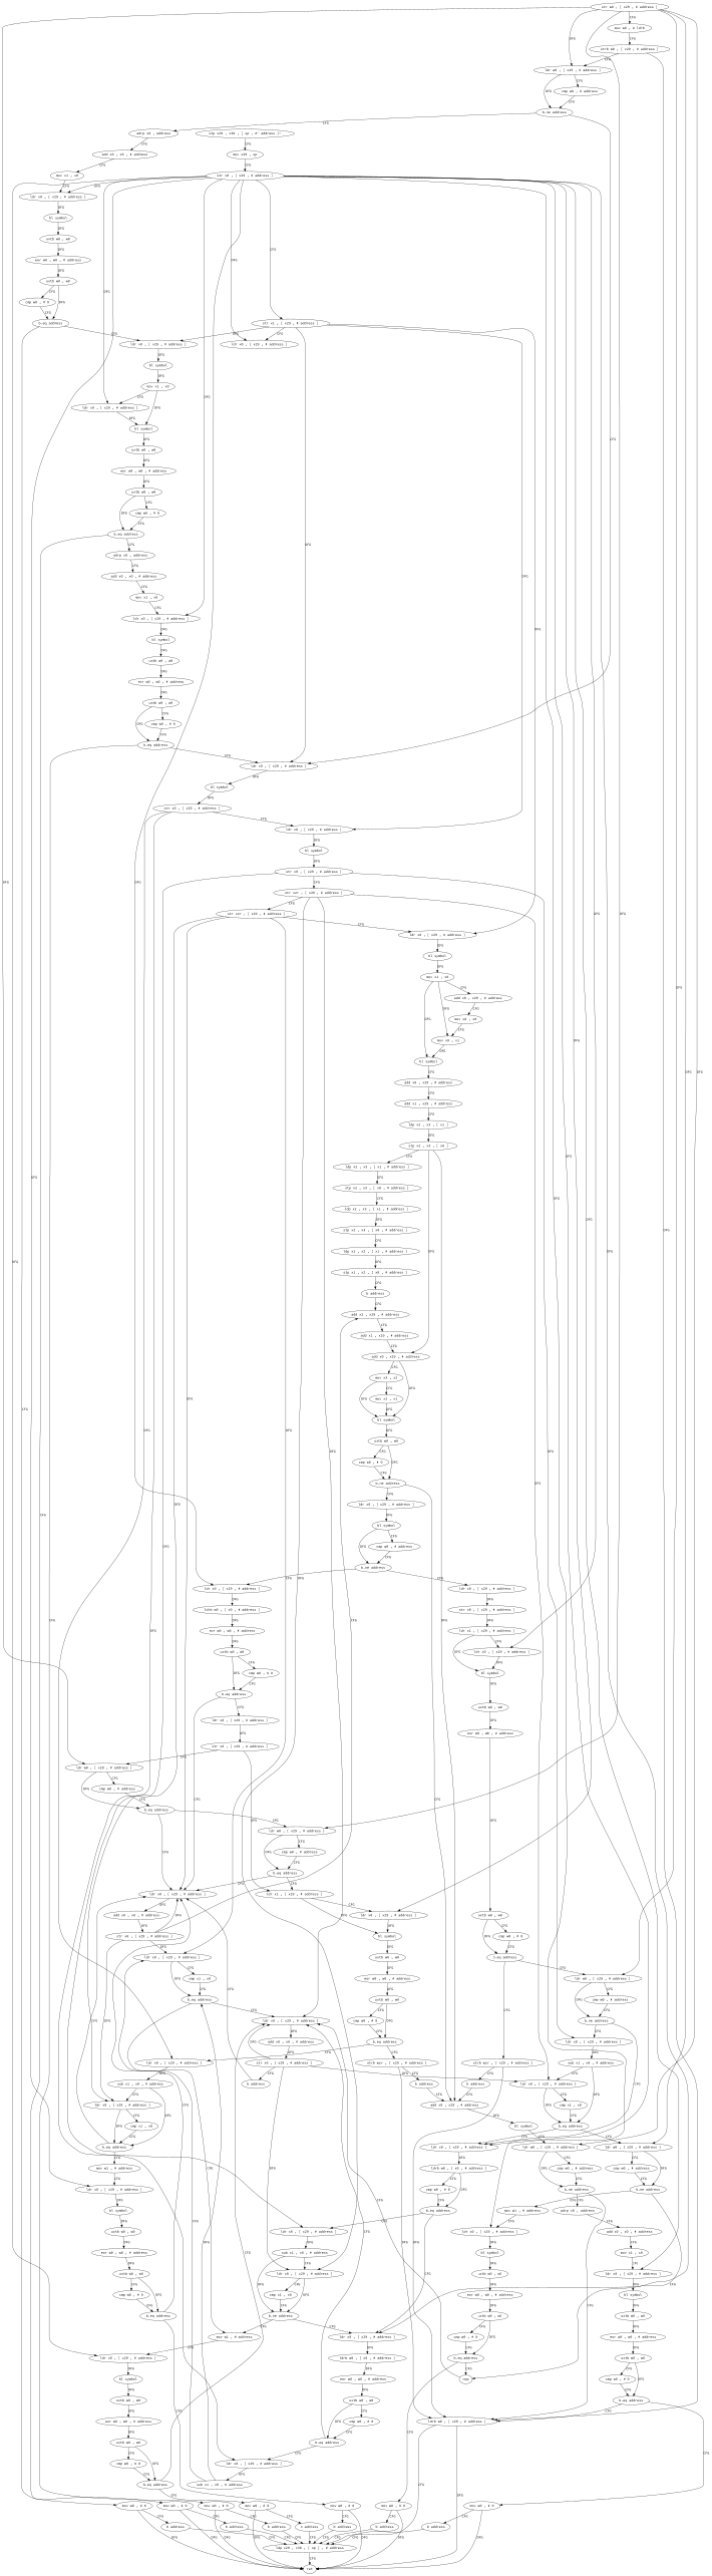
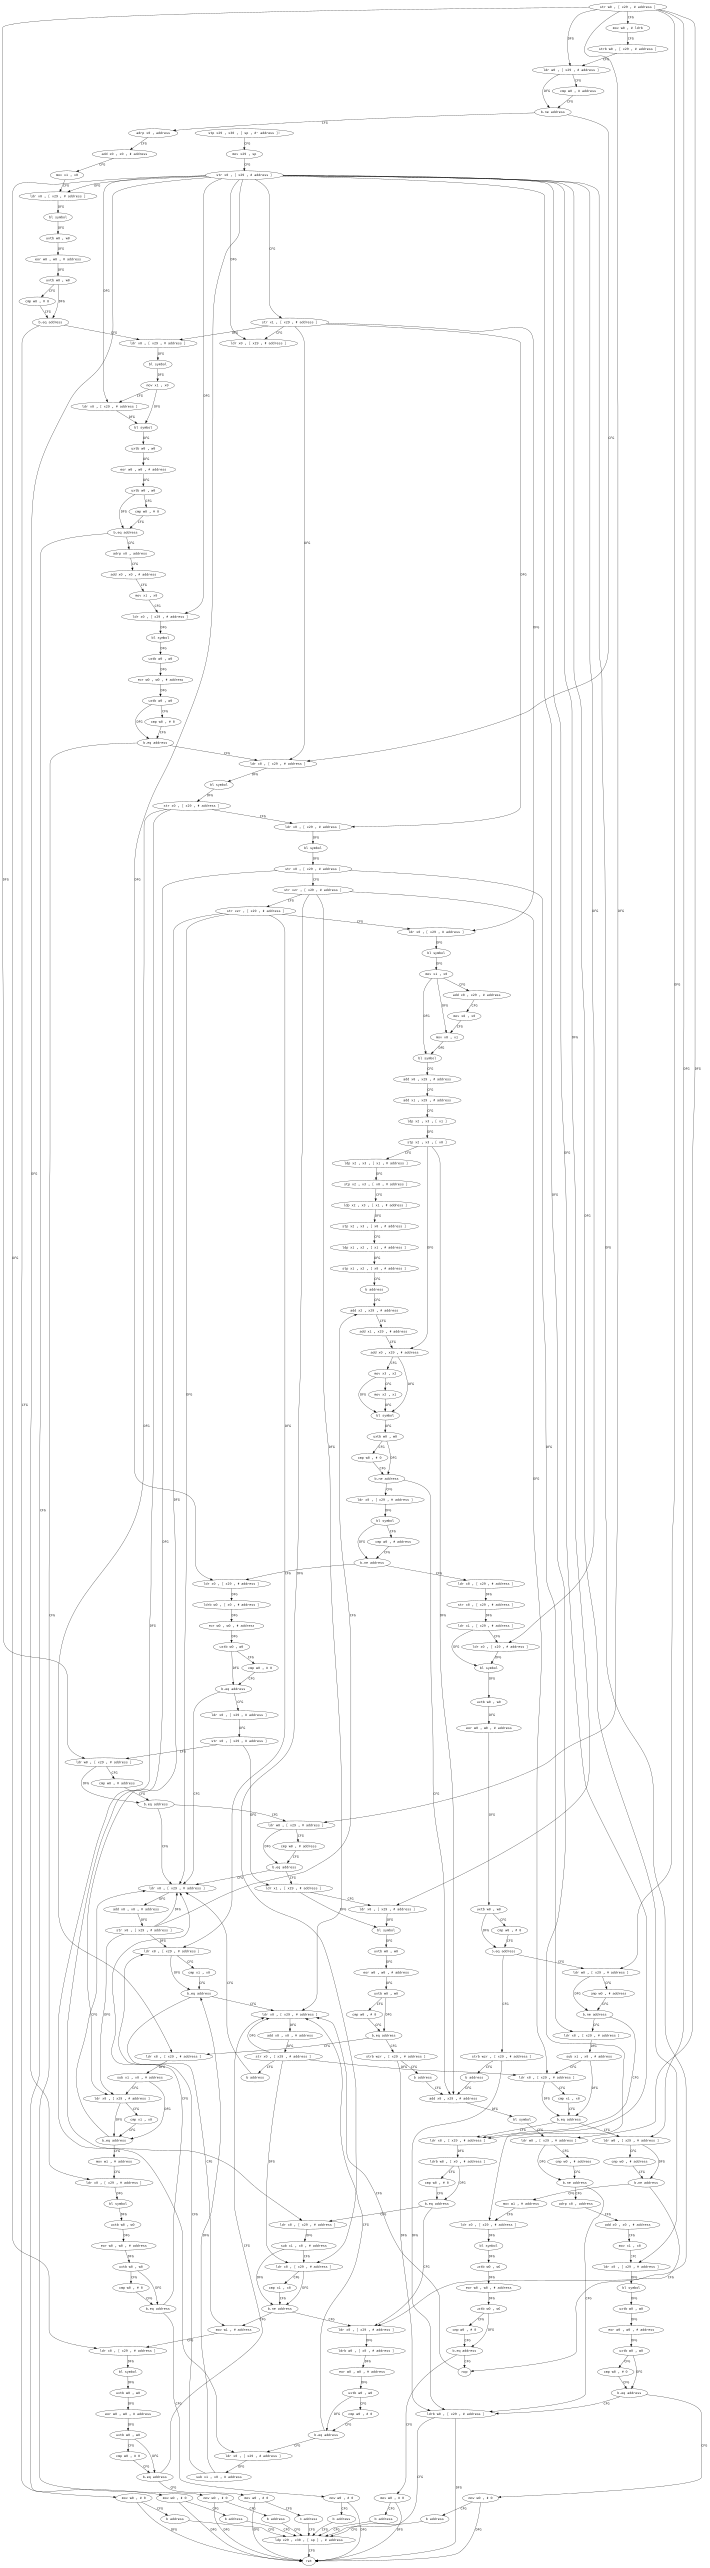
  digraph {
    fontname="Source Code Pro"
    node [fontname="Source Code Pro"]
    edge [fontname="Source Code Pro"]
    n1 [label="stp x29 , x30 , [ sp , #- address ]!"]
    n2 [label="mov x29 , sp"]
    n3 [label="str x0 , [ x29 , # address ]"]
    n4 [label="str x1 , [ x29 , # address ]"]
    n5 [label="ldr x0 , [ x29 , # address ]"]
    n6 [label="ldr x0 , [ x29 , # address ]"]
    n7 [label="ldr x0 , [ x29 , # address ]"]
    n8 [label="ldr x0 , [ x29 , # address ]"]
    n9 [label="ldr x0 , [ x29 , # address ]"]
    n10 [label="ldr x0 , [ x29 , # address ]"]
    n11 [label="ldr x0 , [ x29 , # address ]"]
    n12 [label="ldr x0 , [ x29 , # address ]"]
    n13 [label="ldr x0 , [ x29 , # address ]"]
    n14 [label="ldr x0 , [ x29 , # address ]"]
    n15 [label="ldr x0 , [ x29 , # address ]"]
    n16 [label="ldr x0 , [ x29 , # address ]"]
    n17 [label="ldr x0 , [ x29 , # address ]"]
    n18 [label="ldr x0 , [ x29 , # address ]"]
    n19 [label="ldr x0 , [ x29 , # address ]"]
    n20 [label="ldr x0 , [ x29 , # address ]"]
    n21 [label="ldr x0 , [ x29 , # address ]"]
    n22 [label="bl symbol"]
    n23 [label="bl symbol"]
    n24 [label="ldrb w0 , [ x0 , # address ]"]
    n25 [label="bl symbol"]
    n26 [label="bl symbol"]
    n27 [label="bl symbol"]
    n28 [label="ldrb w0 , [ x0 , # address ]"]
    n29 [label="ldrb w0 , [ x0 , # address ]"]
    n30 [label="bl symbol"]
    n31 [label="bl symbol"]
    n32 [label="bl symbol"]
    n33 [label="bl symbol"]
    n34 [label="bl symbol"]
    n35 [label="bl symbol"]
    n36 [label="bl symbol"]
    n37 [label="bl symbol"]
    n38 [label="str w0 , [ x29 , # address ]"]
    n39 [label="mov w0 , # ldrb"]
    n40 [label="ldr w0 , [ x29 , # address ]"]
    n41 [label="ldr w0 , [ x29 , # address ]"]
    n42 [label="ldr w0 , [ x29 , # address ]"]
    n43 [label="ldr w0 , [ x29 , # address ]"]
    n44 [label="ldr w0 , [ x29 , # address ]"]
    n45 [label="ldr w0 , [ x29 , # address ]"]
    n46 [label="strb w0 , [ x29 , # address ]"]
    n47 [label="cmp w0 , # address"]
    n48 [label="b.ne address"]
    n49 [label="cmp w0 , # address"]
    n50 [label="b.ne address"]
    n51 [label="cmp w0 , # address"]
    n52 [label="b.ne address"]
    n53 [label="cmp w0 , # address"]
    n54 [label="b.eq address"]
    n55 [label="cmp w0 , # address"]
    n56 [label="b.eq address"]
    n57 [label="cmp w0 , # address"]
    n58 [label="b.ne address"]
    n59 [label="ldrb w0 , [ x29 , # address ]"]
    n60 [label=ret]
    n61 [label="ldp x29 , x30 , [ sp ] , # address"]
    n62 [label="adrp x0 , address"]
    n63 [label="add x0 , x0 , # address"]
    n64 [label="str x0 , [ x29 , # address ]"]
    n65 [label="mov x1 , x0"]
    n66 [label="ldr x0 , [ x29 , # address ]"]
    n67 [label="ldr x0 , [ x29 , # address ]"]
    n68 [label="sub x1 , x0 , # address"]
    n69 [label="sub x1 , x0 , # address"]
    n70 [label="str x0 , [ x29 , # address ]"]
    n71 [label="str xzr , [ x29 , # address ]"]
    n72 [label="ldr x0 , [ x29 , # address ]"]
    n73 [label="ldr x0 , [ x29 , # address ]"]
    n74 [label="str xzr , [ x29 , # address ]"]
    n75 [label="ldr x0 , [ x29 , # address ]"]
    n76 [label="ldr x0 , [ x29 , # address ]"]
    n77 [label="ldr x0 , [ x29 , # address ]"]
    n78 [label="sub x1 , x0 , # address"]
    n79 [label="sub x1 , x0 , # address"]
    n80 [label="ldr x0 , [ x29 , # address ]"]
    n81 [label="ldr x0 , [ x29 , # address ]"]
    n82 [label="ldr x0 , [ x29 , # address ]"]
    n83 [label="b.eq address"]
    n84 [label="cmp x1 , x0"]
    n85 [label="add x0 , x0 , # address"]
    n86 [label="b.ne address"]
    n87 [label="cmp x1 , x0"]
    n88 [label="add x0 , x0 , # address"]
    n89 [label="b.eq address"]
    n90 [label="cmp x1 , x0"]
    n91 [label="b.eq address"]
    n92 [label="cmp x1 , x0"]
    n93 [label="mov x1 , x0"]
    n94 [label="add x0 , x29 , # address"]
    n95 [label="mov x0 , x1"]
    n96 [label="bl symbol"]
    n97 [label="mov x8 , x0"]
    n98 [label="add x0 , x29 , # address"]
    n99 [label="add x1 , x29 , # address"]
    n100 [label="ldp x2 , x3 , [ x1 ]"]
    n101 [label="stp x2 , x3 , [ x0 ]"]
    n102 [label="ldp x2 , x3 , [ x1 , # address ]"]
    n103 [label="add x0 , x29 , # address"]
    n104 [label="add x0 , x29 , # address"]
    n105 [label="stp x2 , x3 , [ x0 , # address ]"]
    n106 [label="mov x3 , x2"]
    n107 [label="bl symbol"]
    n108 [label="bl symbol"]
    n109 [label="ldp x2 , x3 , [ x1 , # address ]"]
    n110 [label="stp x2 , x3 , [ x0 , # address ]"]
    n111 [label="ldp x1 , x2 , [ x1 , # address ]"]
    n112 [label="stp x1 , x2 , [ x0 , # address ]"]
    n113 [label="b address"]
    n114 [label="add x2 , x29 , # address"]
    n115 [label="add x1 , x29 , # address"]
    n116 [label="uxtb w0 , w0"]
    n117 [label="eor w0 , w0 , # address"]
    n118 [label="uxtb w0 , w0"]
    n119 [label="cmp w0 , # 0"]
    n120 [label="b.eq address"]
    n121 [label="mov w0 , # 0"]
    n122 [label="b address"]
    n123 [label="mov x1 , x0"]
    n124 [label="mov x2 , x1"]
    n125 [label="uxtb w0 , w0"]
    n126 [label="cmp w0 , # 0"]
    n127 [label="b.ne address"]
    n128 [label="ldr x0 , [ x29 , # address ]"]
    n129 [label="bl symbol"]
    n130 [label="cmp w0 , # address"]
    n131 [label="b.ne address"]
    n132 [label="uxtb w0 , w0"]
    n133 [label="eor w0 , w0 , # address"]
    n134 [label="uxtb w0 , w0"]
    n135 [label="cmp w0 , # 0"]
    n136 [label="b.eq address"]
    n137 [label="adrp x0 , address"]
    n138 [label="mov w0 , # 0"]
    n139 [label="add x0 , x0 , # address"]
    n140 [label="b address"]
    n141 [label="mov x1 , x0"]
    n142 [label="ldr x0 , [ x29 , # address ]"]
    n143 [label="str x0 , [ x29 , # address ]"]
    n144 [label="eor w0 , w0 , # address"]
    n145 [label="ldr x1 , [ x29 , # address ]"]
    n146 [label="adrp x0 , address"]
    n147 [label="add x0 , x0 , # address"]
    n148 [label="mov x1 , x0"]
    n149 [label="uxtb w0 , w0"]
    n150 [label="eor w0 , w0 , # address"]
    n151 [label="uxtb w0 , w0"]
    n152 [label="cmp w0 , # 0"]
    n153 [label="b.eq address"]
    n154 [label="mov w0 , # 0"]
    n155 [label="b address"]
    n156 [label="uxtb w0 , w0"]
    n157 [label="cmp w0 , # 0"]
    n158 [label="b.eq address"]
    n159 [label="ldr x0 , [ x29 , # address ]"]
    n160 [label="str x0 , [ x29 , # address ]"]
    n161 [label="str x0 , [ x29 , # address ]"]
    n162 [label="ldr x1 , [ x29 , # address ]"]
    n163 [label="uxtb w0 , w0"]
    n164 [label="eor w0 , w0 , # address"]
    n165 [label="uxtb w0 , w0"]
    n166 [label="cmp w0 , # 0"]
    n167 [label="b.eq address"]
    n168 [label="strb wzr , [ x29 , # address ]"]
    n169 [label="b address"]
    n170 [label="uxtb w0 , w0"]
    n171 [label="eor w0 , w0 , # address"]
    n172 [label="uxtb w0 , w0"]
    n173 [label="cmp w0 , # 0"]
    n174 [label="b.eq address"]
    n175 [label="mov w0 , # 0"]
    n176 [label="b address"]
    n177 [label="cmp w0 , # 0"]
    n178 [label="b.eq address"]
    n179 [label="uxtb w0 , w0"]
    n180 [label="eor w0 , w0 , # address"]
    n181 [label=nop]
    n182 [label="mov w1 , # address"]
    n183 [label="eor w0 , w0 , # address"]
    n184 [label="uxtb w0 , w0"]
    n185 [label="cmp w0 , # 0"]
    n186 [label="b.eq address"]
    n187 [label="strb wzr , [ x29 , # address ]"]
    n188 [label="b address"]
    n189 [label="uxtb w0 , w0"]
    n190 [label="cmp w0 , # 0"]
    n191 [label="b.eq address"]
    n192 [label="str x0 , [ x29 , # address ]"]
    n193 [label="mov w1 , # address"]
    n194 [label="mov w1 , # address"]
    n195 [label="b address"]
    n196 [label="uxtb w0 , w0"]
    n197 [label="eor w0 , w0 , # address"]
    n198 [label="uxtb w0 , w0"]
    n199 [label="cmp w0 , # 0"]
    n200 [label="b.eq address"]
    n201 [label="mov w0 , # 0"]
    n202 [label="b address"]
    n203 [label="uxtb w0 , w0"]
    n204 [label="eor w0 , w0 , # address"]
    n205 [label="uxtb w0 , w0"]
    n206 [label="cmp w0 , # 0"]
    n207 [label="b.eq address"]
    n208 [label="mov w0 , # 0"]
    n209 [label="b address"]
    n210 [label="uxtb w0 , w0"]
    n211 [label="eor w0 , w0 , # address"]
    n212 [label="uxtb w0 , w0"]
    n213 [label="cmp w0 , # 0"]
    n214 [label="b.eq address"]
    n215 [label="mov w0 , # 0"]
    n216 [label="b address"]
    n1 -> n2 [label=CFG]
    n2 -> n3 [label=CFG]
    n3 -> n4 [label=CFG]
    n3 -> n5 [label=DFG]
    n3 -> n6 [label=DFG]
    n3 -> n7 [label=DFG]
    n3 -> n8 [label=DFG]
    n3 -> n9 [label=DFG]
    n3 -> n10 [label=DFG]
    n3 -> n11 [label=DFG]
    n3 -> n12 [label=DFG]
    n3 -> n13 [label=DFG]
    n3 -> n14 [label=DFG]
    n3 -> n15 [label=DFG]
    n3 -> n16 [label=DFG]
    n3 -> n17 [label=DFG]
    n4 -> n5 [label=CFG]
    n4 -> n18 [label=DFG]
    n4 -> n19 [label=DFG]
    n4 -> n20 [label=DFG]
    n4 -> n21 [label=DFG]
    n6 -> n22 [label=DFG]
    n7 -> n23 [label=DFG]
    n8 -> n24 [label=DFG]
    n9 -> n25 [label=DFG]
    n10 -> n26 [label=DFG]
    n11 -> n27 [label=DFG]
    n12 -> n28 [label=DFG]
    n13 -> n29 [label=DFG]
    n14 -> n30 [label=DFG]
    n15 -> n31 [label=DFG]
    n16 -> n32 [label=DFG]
    n17 -> n33 [label=DFG]
    n18 -> n34 [label=DFG]
    n19 -> n35 [label=DFG]
    n20 -> n36 [label=DFG]
    n21 -> n37 [label=DFG]
    n22 -> n116 [label=DFG]
    n23 -> n132 [label=DFG]
    n24 -> n144 [label=DFG]
    n25 -> n149 [label=DFG]
    n26 -> n163 [label=DFG]
    n27 -> n170 [label=DFG]
    n28 -> n177 [label=CFG]
    n28 -> n178 [label=DFG]
    n29 -> n180 [label=DFG]
    n30 -> n179 [label=DFG]
    n31 -> n196 [label=DFG]
    n32 -> n203 [label=DFG]
    n33 -> n210 [label=DFG]
    n34 -> n64 [label=DFG]
    n35 -> n70 [label=DFG]
    n36 -> n93 [label=DFG]
    n37 -> n123 [label=DFG]
    n38 -> n39 [label=CFG]
    n38 -> n40 [label=DFG]
    n38 -> n41 [label=DFG]
    n38 -> n42 [label=DFG]
    n38 -> n43 [label=DFG]
    n38 -> n44 [label=DFG]
    n38 -> n45 [label=DFG]
    n39 -> n46 [label=CFG]
    n40 -> n47 [label=CFG]
    n40 -> n48 [label=DFG]
    n41 -> n49 [label=CFG]
    n41 -> n50 [label=DFG]
    n42 -> n51 [label=CFG]
    n42 -> n52 [label=DFG]
    n43 -> n53 [label=CFG]
    n43 -> n54 [label=DFG]
    n44 -> n55 [label=CFG]
    n44 -> n56 [label=DFG]
    n45 -> n57 [label=CFG]
    n45 -> n58 [label=DFG]
    n46 -> n40 [label=CFG]
-   n46 -> n59 [label=DFG]
    n47 -> n48 [label=CFG]
    n48 -> n18 [label=CFG]
    n48 -> n62 [label=CFG]
    n49 -> n50 [label=CFG]
    n50 -> n59 [label=CFG]
    n50 -> n146 [label=CFG]
    n51 -> n52 [label=CFG]
    n52 -> n12 [label=CFG]
    n52 -> n72 [label=CFG]
    n53 -> n54 [label=CFG]
    n54 -> n44 [label=CFG]
    n54 -> n80 [label=CFG]
    n55 -> n56 [label=CFG]
    n56 -> n80 [label=CFG]
    n56 -> n162 [label=CFG]
    n57 -> n58 [label=CFG]
    n58 -> n181 [label=CFG]
    n58 -> n182 [label=CFG]
    n59 -> n60 [label=DFG]
    n59 -> n61 [label=CFG]
    n61 -> n60 [label=CFG]
    n62 -> n63 [label=CFG]
    n63 -> n65 [label=CFG]
    n64 -> n19 [label=CFG]
    n64 -> n66 [label=DFG]
    n64 -> n67 [label=DFG]
    n65 -> n6 [label=CFG]
    n66 -> n68 [label=DFG]
    n67 -> n69 [label=DFG]
    n68 -> n81 [label=CFG]
    n68 -> n89 [label=DFG]
    n69 -> n82 [label=CFG]
    n69 -> n91 [label=DFG]
    n70 -> n71 [label=CFG]
    n70 -> n72 [label=DFG]
    n70 -> n73 [label=DFG]
    n71 -> n74 [label=CFG]
    n71 -> n75 [label=DFG]
    n71 -> n76 [label=DFG]
    n71 -> n77 [label=DFG]
    n72 -> n78 [label=DFG]
    n73 -> n79 [label=DFG]
    n74 -> n20 [label=CFG]
    n74 -> n80 [label=DFG]
    n74 -> n81 [label=DFG]
    n74 -> n82 [label=DFG]
    n75 -> n83 [label=DFG]
    n75 -> n84 [label=CFG]
    n76 -> n85 [label=DFG]
    n77 -> n86 [label=DFG]
    n77 -> n87 [label=CFG]
    n78 -> n75 [label=CFG]
    n78 -> n83 [label=DFG]
    n79 -> n77 [label=CFG]
    n79 -> n86 [label=DFG]
    n80 -> n88 [label=DFG]
    n81 -> n89 [label=DFG]
    n81 -> n90 [label=CFG]
    n82 -> n91 [label=DFG]
    n82 -> n92 [label=CFG]
    n83 -> n12 [label=CFG]
    n83 -> n45 [label=CFG]
    n84 -> n83 [label=CFG]
    n85 -> n192 [label=DFG]
    n86 -> n13 [label=CFG]
    n86 -> n193 [label=CFG]
    n87 -> n86 [label=CFG]
    n88 -> n161 [label=DFG]
    n89 -> n80 [label=CFG]
    n89 -> n194 [label=CFG]
    n90 -> n89 [label=CFG]
    n91 -> n76 [label=CFG]
    n91 -> n193 [label=CFG]
    n92 -> n91 [label=CFG]
    n93 -> n94 [label=CFG]
    n93 -> n95 [label=DFG]
    n93 -> n96 [label=DFG]
    n94 -> n97 [label=CFG]
    n95 -> n96 [label=DFG]
    n96 -> n98 [label=CFG]
    n97 -> n95 [label=CFG]
    n98 -> n99 [label=CFG]
    n99 -> n100 [label=CFG]
    n100 -> n101 [label=DFG]
    n101 -> n102 [label=CFG]
    n101 -> n103 [label=DFG]
    n101 -> n104 [label=DFG]
    n102 -> n105 [label=DFG]
    n103 -> n106 [label=CFG]
    n103 -> n107 [label=DFG]
    n104 -> n108 [label=DFG]
    n105 -> n109 [label=CFG]
    n106 -> n107 [label=DFG]
    n106 -> n124 [label=CFG]
    n107 -> n125 [label=DFG]
    n108 -> n41 [label=CFG]
    n109 -> n110 [label=DFG]
    n110 -> n111 [label=CFG]
    n111 -> n112 [label=DFG]
    n112 -> n113 [label=CFG]
    n113 -> n114 [label=CFG]
    n114 -> n115 [label=CFG]
    n115 -> n103 [label=CFG]
    n116 -> n117 [label=DFG]
    n117 -> n118 [label=DFG]
    n118 -> n119 [label=CFG]
    n118 -> n120 [label=DFG]
    n119 -> n120 [label=CFG]
    n120 -> n21 [label=CFG]
    n120 -> n121 [label=CFG]
    n121 -> n60 [label=DFG]
    n121 -> n122 [label=CFG]
    n122 -> n61 [label=CFG]
    n123 -> n7 [label=CFG]
    n123 -> n23 [label=DFG]
    n124 -> n107 [label=DFG]
    n125 -> n126 [label=CFG]
    n125 -> n127 [label=DFG]
    n126 -> n127 [label=CFG]
    n127 -> n104 [label=CFG]
    n127 -> n128 [label=CFG]
    n128 -> n129 [label=DFG]
    n129 -> n130 [label=CFG]
    n129 -> n131 [label=DFG]
    n130 -> n131 [label=CFG]
    n131 -> n8 [label=CFG]
    n131 -> n142 [label=CFG]
    n132 -> n133 [label=DFG]
    n133 -> n134 [label=DFG]
    n134 -> n135 [label=CFG]
    n134 -> n136 [label=DFG]
    n135 -> n136 [label=CFG]
    n136 -> n137 [label=CFG]
    n136 -> n138 [label=CFG]
    n137 -> n139 [label=CFG]
    n138 -> n60 [label=DFG]
    n138 -> n140 [label=CFG]
    n139 -> n141 [label=CFG]
    n140 -> n61 [label=CFG]
    n141 -> n9 [label=CFG]
    n142 -> n143 [label=DFG]
    n143 -> n145 [label=DFG]
    n144 -> n156 [label=DFG]
    n145 -> n10 [label=CFG]
    n145 -> n26 [label=DFG]
    n146 -> n147 [label=CFG]
    n147 -> n148 [label=CFG]
    n148 -> n11 [label=CFG]
    n149 -> n150 [label=DFG]
    n150 -> n151 [label=DFG]
    n151 -> n152 [label=CFG]
    n151 -> n153 [label=DFG]
    n152 -> n153 [label=CFG]
    n153 -> n18 [label=CFG]
    n153 -> n154 [label=CFG]
    n154 -> n60 [label=DFG]
    n154 -> n155 [label=CFG]
    n155 -> n61 [label=CFG]
    n156 -> n157 [label=CFG]
    n156 -> n158 [label=DFG]
    n157 -> n158 [label=CFG]
    n158 -> n80 [label=CFG]
    n158 -> n159 [label=CFG]
    n159 -> n160 [label=DFG]
    n160 -> n43 [label=CFG]
    n160 -> n162 [label=DFG]
    n161 -> n80 [label=DFG]
    n161 -> n81 [label=DFG]
    n161 -> n82 [label=DFG]
    n161 -> n114 [label=CFG]
    n162 -> n14 [label=CFG]
    n162 -> n30 [label=DFG]
    n163 -> n164 [label=DFG]
    n164 -> n165 [label=DFG]
    n165 -> n166 [label=CFG]
    n165 -> n167 [label=DFG]
    n166 -> n167 [label=CFG]
    n167 -> n42 [label=CFG]
    n167 -> n168 [label=CFG]
    n168 -> n59 [label=DFG]
    n168 -> n169 [label=CFG]
    n169 -> n104 [label=CFG]
    n170 -> n171 [label=DFG]
    n171 -> n172 [label=DFG]
    n172 -> n173 [label=CFG]
    n172 -> n174 [label=DFG]
    n173 -> n174 [label=CFG]
    n174 -> n59 [label=CFG]
    n174 -> n175 [label=CFG]
    n175 -> n60 [label=DFG]
    n175 -> n176 [label=CFG]
    n176 -> n61 [label=CFG]
    n177 -> n178 [label=CFG]
    n178 -> n13 [label=CFG]
    n178 -> n73 [label=CFG]
    n179 -> n183 [label=DFG]
    n180 -> n189 [label=DFG]
    n181 -> n76 [label=CFG]
    n182 -> n16 [label=CFG]
    n183 -> n184 [label=DFG]
    n184 -> n185 [label=CFG]
    n184 -> n186 [label=DFG]
    n185 -> n186 [label=CFG]
    n186 -> n66 [label=CFG]
    n186 -> n187 [label=CFG]
    n187 -> n59 [label=DFG]
    n187 -> n188 [label=CFG]
    n188 -> n104 [label=CFG]
    n189 -> n190 [label=CFG]
    n189 -> n191 [label=DFG]
    n190 -> n191 [label=CFG]
    n191 -> n67 [label=CFG]
    n191 -> n76 [label=CFG]
    n192 -> n75 [label=DFG]
    n192 -> n76 [label=DFG]
    n192 -> n77 [label=DFG]
    n192 -> n195 [label=CFG]
    n193 -> n15 [label=CFG]
    n194 -> n17 [label=CFG]
    n195 -> n80 [label=CFG]
    n196 -> n197 [label=DFG]
    n197 -> n198 [label=DFG]
    n198 -> n199 [label=CFG]
    n198 -> n200 [label=DFG]
    n199 -> n200 [label=CFG]
    n200 -> n76 [label=CFG]
    n200 -> n201 [label=CFG]
    n201 -> n60 [label=DFG]
    n201 -> n202 [label=CFG]
    n202 -> n61 [label=CFG]
    n203 -> n204 [label=DFG]
    n204 -> n205 [label=DFG]
    n205 -> n206 [label=CFG]
    n205 -> n207 [label=DFG]
    n206 -> n207 [label=CFG]
    n207 -> n181 [label=CFG]
    n207 -> n208 [label=CFG]
    n208 -> n60 [label=DFG]
    n208 -> n209 [label=CFG]
    n209 -> n61 [label=CFG]
    n210 -> n211 [label=DFG]
    n211 -> n212 [label=DFG]
    n212 -> n213 [label=CFG]
    n212 -> n214 [label=DFG]
    n213 -> n214 [label=CFG]
    n214 -> n80 [label=CFG]
    n214 -> n215 [label=CFG]
    n215 -> n60 [label=DFG]
    n215 -> n216 [label=CFG]
    n216 -> n61 [label=CFG]
  }
